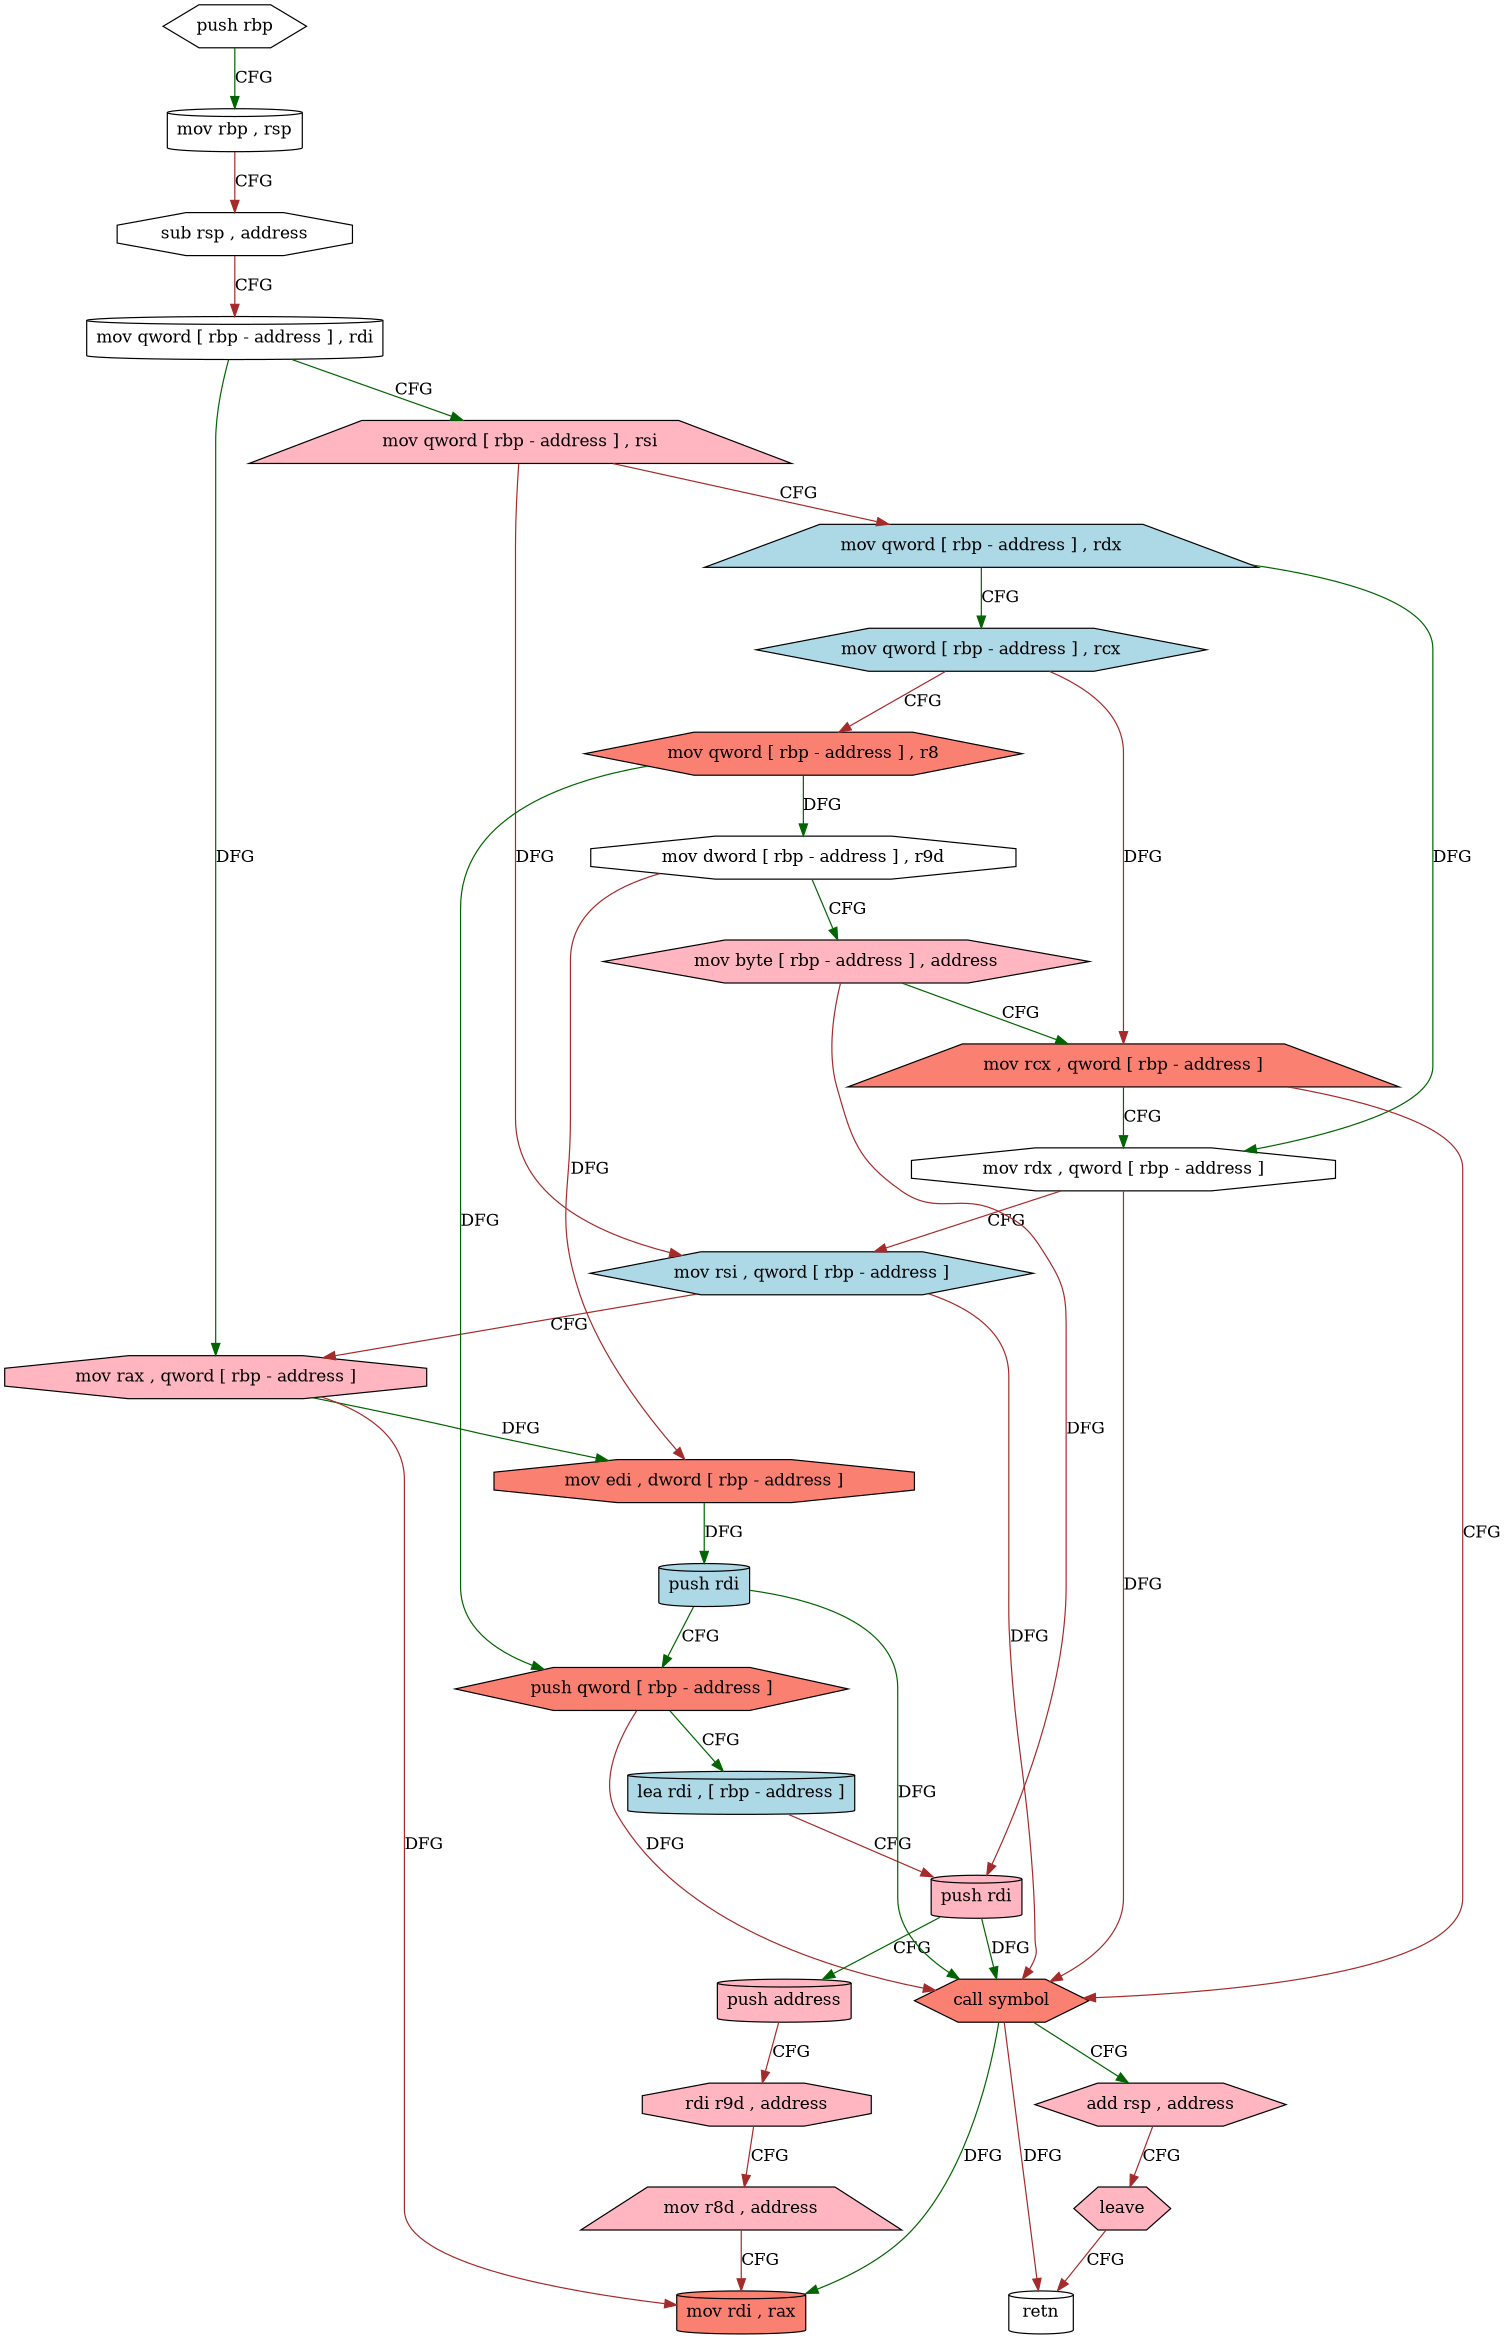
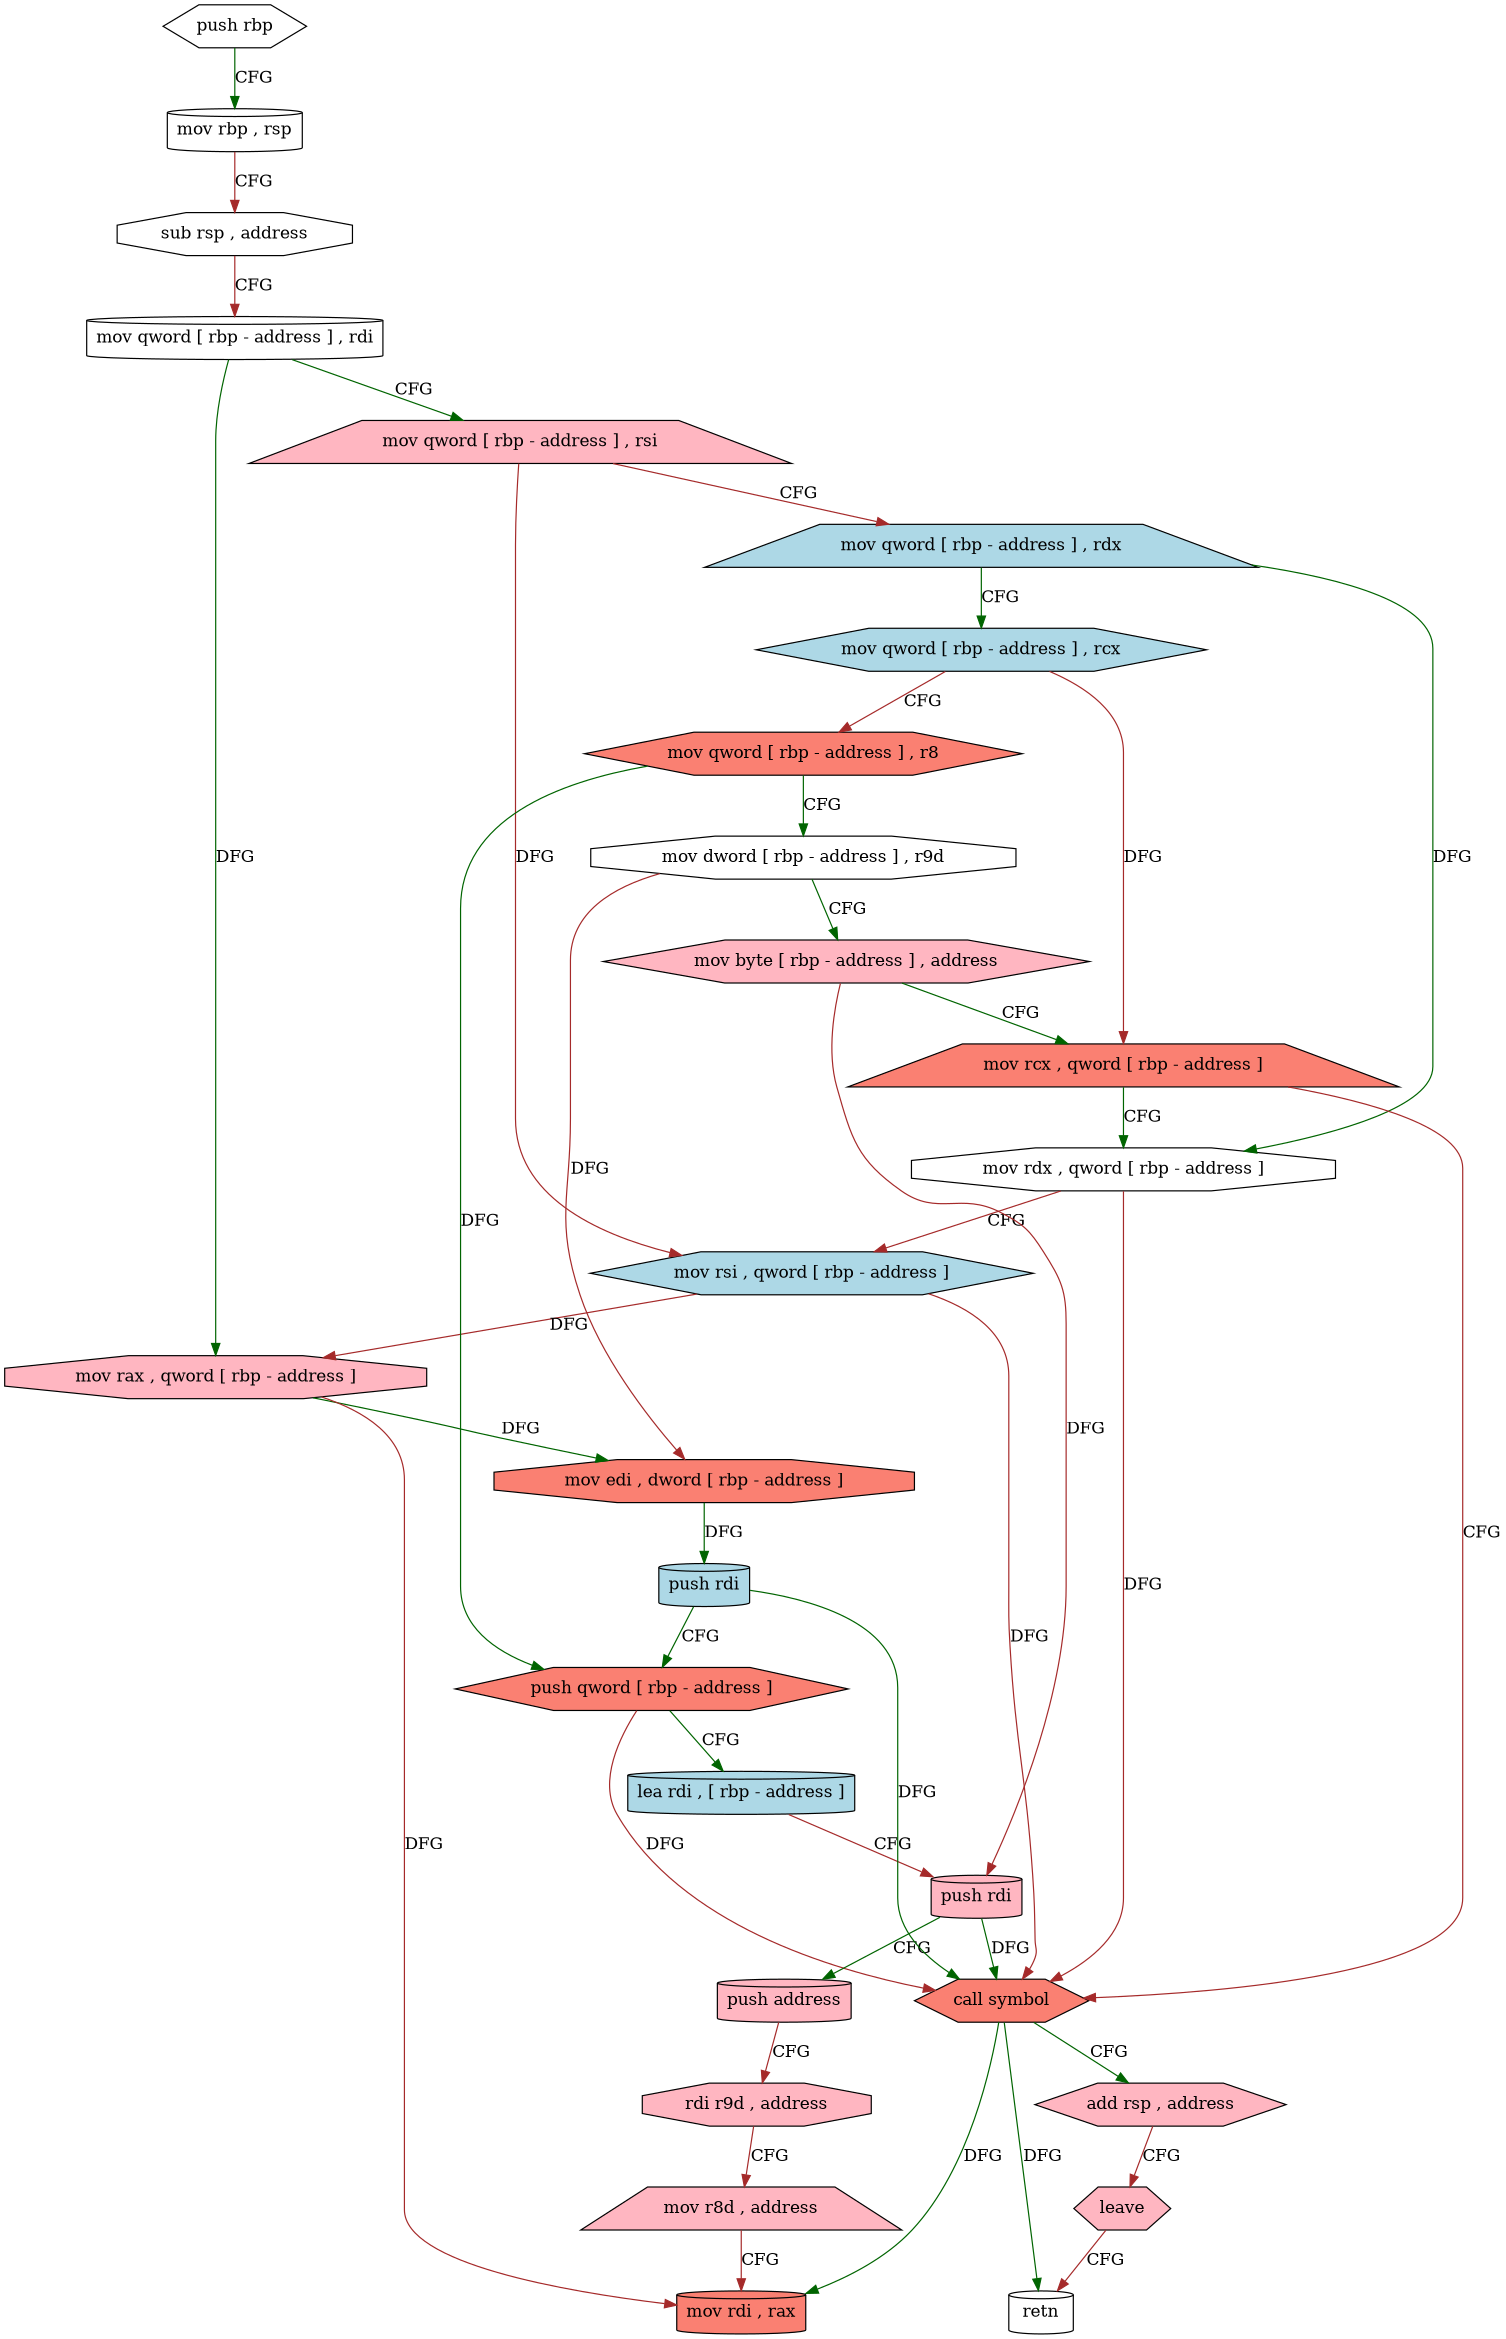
  digraph {
    node [fillcolor=lightpink shape=hexagon style=filled]
    edge [color=brown]
    n1 [fillcolor=white label="push rbp"]
    n2 [fillcolor=white label="mov rbp , rsp" shape=cylinder]
    n3 [fillcolor=white label="sub rsp , address" shape=octagon]
    n4 [fillcolor=white label="mov qword [ rbp - address ] , rdi" shape=cylinder]
    n5 [label="mov qword [ rbp - address ] , rsi" shape=trapezium]
    n6 [label="mov rax , qword [ rbp - address ]" shape=octagon]
    n7 [fillcolor=lightblue label="mov qword [ rbp - address ] , rdx" shape=trapezium]
    n8 [fillcolor=lightblue label="mov rsi , qword [ rbp - address ]"]
    n9 [fillcolor=salmon label="mov edi , dword [ rbp - address ]" shape=octagon]
    n10 [fillcolor=salmon label="mov rdi , rax" shape=cylinder]
    n11 [fillcolor=lightblue label="mov qword [ rbp - address ] , rcx"]
    n12 [fillcolor=white label="mov rdx , qword [ rbp - address ]" shape=octagon]
    n13 [fillcolor=salmon label="call symbol"]
    n14 [fillcolor=salmon label="mov qword [ rbp - address ] , r8"]
    n15 [fillcolor=salmon label="mov rcx , qword [ rbp - address ]" shape=trapezium]
    n16 [fillcolor=white label="mov dword [ rbp - address ] , r9d" shape=octagon]
    n17 [fillcolor=salmon label="push qword [ rbp - address ]"]
    n18 [label="mov byte [ rbp - address ] , address"]
    n19 [fillcolor=lightblue label="lea rdi , [ rbp - address ]" shape=cylinder]
    n20 [label="push rdi" shape=cylinder]
    n21 [fillcolor=lightblue label="push rdi" shape=cylinder]
    n22 [label="push address" shape=cylinder]
    n23 [label="add rsp , address"]
    n24 [fillcolor=white label=retn shape=cylinder]
    n25 [label="rdi r9d , address" shape=octagon]
    n26 [label="mov r8d , address" shape=trapezium]
    n27 [label=leave]
    n1 -> n2 [color=darkgreen label=CFG]
    n2 -> n3 [label=CFG]
    n3 -> n4 [label=CFG]
    n4 -> n5 [color=darkgreen label=CFG]
    n4 -> n6 [color=darkgreen label=DFG]
    n5 -> n7 [label=CFG]
    n5 -> n8 [label=DFG]
    n6 -> n9 [color=darkgreen label=DFG]
    n6 -> n10 [label=DFG]
    n7 -> n11 [color=darkgreen label=CFG]
    n7 -> n12 [color=darkgreen label=DFG]
-   n8 -> n6 [label=CFG]
+   n8 -> n6 [label=DFG]
    n8 -> n13 [label=DFG]
    n9 -> n21 [color=darkgreen label=DFG]
    n11 -> n14 [label=CFG]
    n11 -> n15 [label=DFG]
    n12 -> n8 [label=CFG]
    n12 -> n13 [label=DFG]
    n13 -> n10 [color=darkgreen label=DFG]
    n13 -> n23 [color=darkgreen label=CFG]
-   n13 -> n24 [label=DFG]
-   n14 -> n16 [color=darkgreen label=DFG]
+   n13 -> n24 [color=darkgreen label=DFG]
+   n14 -> n16 [color=darkgreen label=CFG]
    n14 -> n17 [color=darkgreen label=DFG]
    n15 -> n12 [color=darkgreen label=CFG]
    n15 -> n13 [label=CFG]
    n16 -> n9 [label=DFG]
    n16 -> n18 [color=darkgreen label=CFG]
    n17 -> n13 [label=DFG]
    n17 -> n19 [color=darkgreen label=CFG]
    n18 -> n15 [color=darkgreen label=CFG]
    n18 -> n20 [label=DFG]
    n19 -> n20 [label=CFG]
    n20 -> n13 [color=darkgreen label=DFG]
    n20 -> n22 [color=darkgreen label=CFG]
    n21 -> n13 [color=darkgreen label=DFG]
    n21 -> n17 [color=darkgreen label=CFG]
    n22 -> n25 [label=CFG]
    n23 -> n27 [label=CFG]
    n25 -> n26 [label=CFG]
    n26 -> n10 [label=CFG]
    n27 -> n24 [label=CFG]
  }
